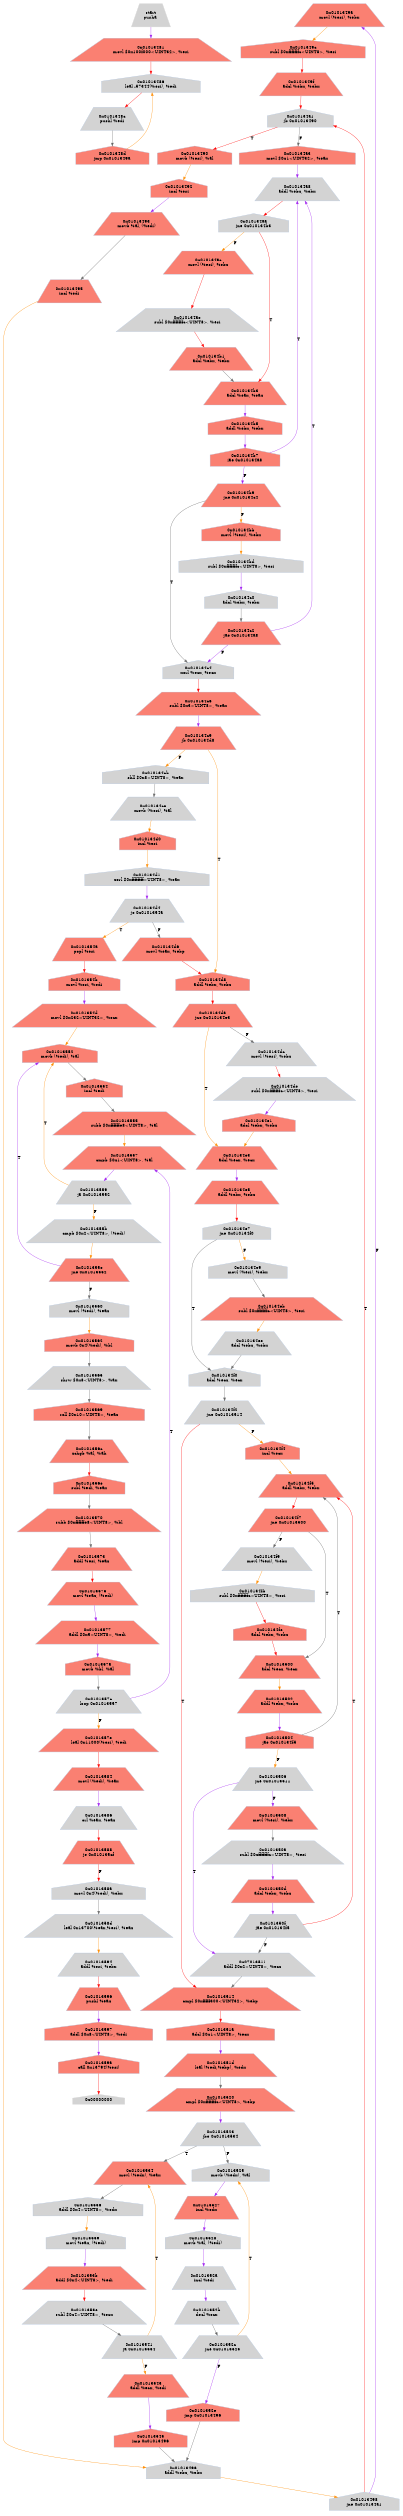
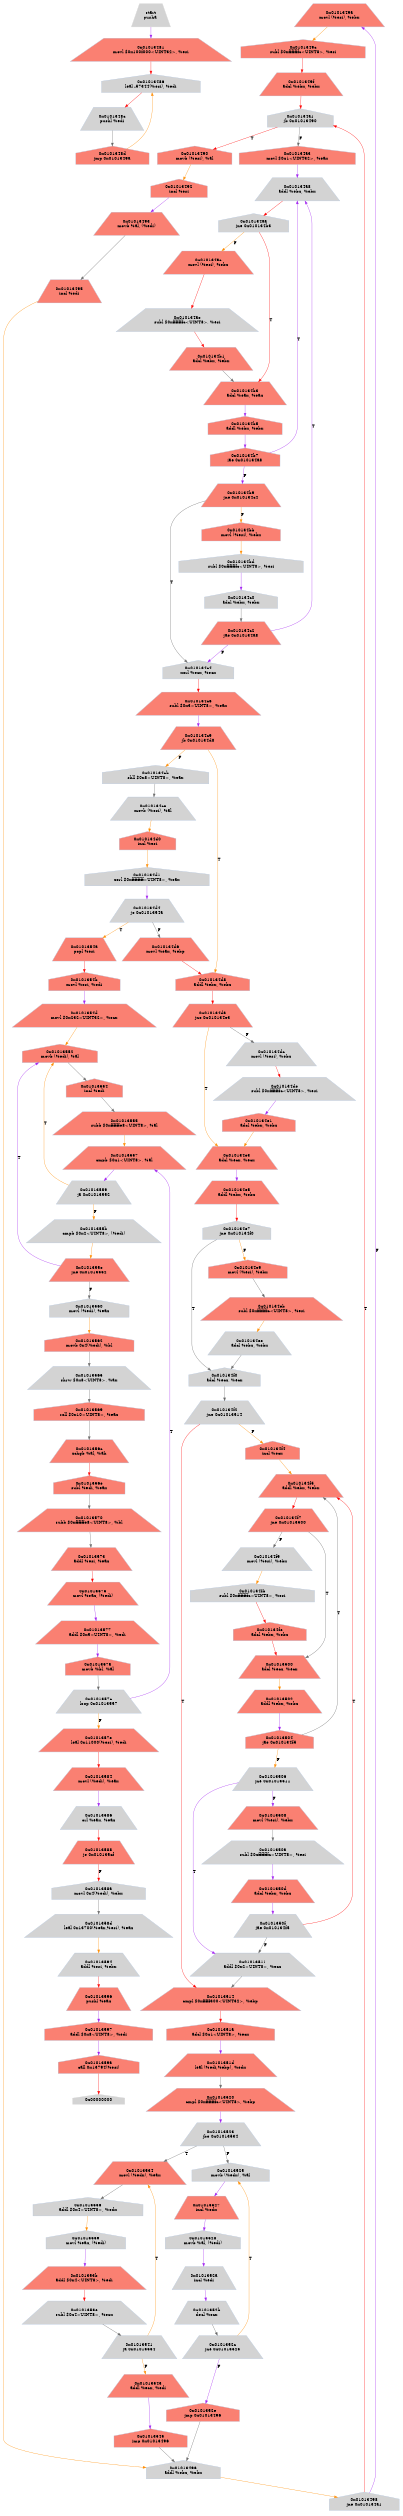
  digraph {
    node [color=lightsteelblue fillcolor=salmon shape=trapezium style=filled]
    edge [color=purple]
    n1 [color=lightgrey fillcolor=lightgrey label="start\npusha "]
    n2 [label="0x01013481\nmovl $0x100f000<UINT32>, %esi"]
    n3 [fillcolor=lightgrey label="0x01013486\nleal -57344(%esi), %edi" shape=house]
    n4 [fillcolor=lightgrey label="0x0101348c\npushl %edi"]
    n5 [label="0x0101348d\njmp 0x0101349a" shape=house]
    n6 [label="0x0101349a\nmovl (%esi), %ebx"]
    n7 [label="0x0101349c\nsubl $0xfffffffc<UINT8>, %esi" shape=house]
    n8 [label="0x0101349f\nadcl %ebx, %ebx"]
    n9 [fillcolor=lightgrey label="0x010134a1\njb 0x01013490" shape=house]
    n10 [label="0x01013490\nmovb (%esi), %al" shape=house]
    n11 [label="0x010134a3\nmovl $0x1<UINT32>, %eax" shape=house]
    n12 [label="0x01013492\nincl %esi" shape=house]
    n13 [fillcolor=lightgrey label="0x010134a8\naddl %ebx, %ebx"]
    n14 [label="0x01013493\nmovb %al, (%edi)"]
    n15 [label="0x01013495\nincl %edi"]
    n16 [fillcolor=lightgrey label="0x01013496\naddl %ebx, %ebx" shape=house]
    n17 [fillcolor=lightgrey label="0x01013498\njne 0x010134a1" shape=house]
    n18 [fillcolor=lightgrey label="0x010134aa\njne 0x010134b3" shape=house]
    n19 [label="0x010134b3\nadcl %eax, %eax"]
    n20 [label="0x010134ac\nmovl (%esi), %ebx"]
    n21 [label="0x010134b5\naddl %ebx, %ebx" shape=house]
    n22 [fillcolor=lightgrey label="0x010134ae\nsubl $0xfffffffc<UINT8>, %esi"]
    n23 [label="0x010134b7\njae 0x010134a8" shape=house]
    n24 [label="0x010134b9\njne 0x010134c4"]
    n25 [fillcolor=lightgrey label="0x010134c4\nxorl %ecx, %ecx" shape=house]
    n26 [label="0x010134bb\nmovl (%esi), %ebx" shape=house]
    n27 [label="0x010134c6\nsubl $0x3<UINT8>, %eax"]
    n28 [fillcolor=lightgrey label="0x010134bd\nsubl $0xfffffffc<UINT8>, %esi" shape=house]
    n29 [label="0x010134c9\njb 0x010134d8"]
    n30 [fillcolor=lightgrey label="0x010134cb\nshll $0x8<UINT8>, %eax" shape=house]
    n31 [label="0x010134d8\naddl %ebx, %ebx" shape=house]
    n32 [fillcolor=lightgrey label="0x010134ce\nmovb (%esi), %al"]
    n33 [label="0x010134da\njne 0x010134e3"]
    n34 [label="0x010134d0\nincl %esi" shape=house]
    n35 [fillcolor=lightgrey label="0x010134d1\nxorl $0xffffffff<UINT8>, %eax" shape=house]
    n36 [fillcolor=lightgrey label="0x010134d4\nje 0x0101354a"]
    n37 [label="0x010134d6\nmovl %eax, %ebp"]
    n38 [label="0x0101354a\npopl %esi"]
    n39 [label="0x0101354b\nmovl %esi, %edi" shape=house]
    n40 [label="0x010134e3\nadcl %ecx, %ecx"]
    n41 [fillcolor=lightgrey label="0x010134dc\nmovl (%esi), %ebx"]
    n42 [label="0x010134e5\naddl %ebx, %ebx"]
    n43 [fillcolor=lightgrey label="0x010134de\nsubl $0xfffffffc<UINT8>, %esi"]
    n44 [fillcolor=lightgrey label="0x010134e7\njne 0x010134f0" shape=house]
    n45 [fillcolor=lightgrey label="0x010134f0\nadcl %ecx, %ecx" shape=house]
-   n46 [fillcolor=lightgrey label="0x010134e9\nmovl (%esi), %ebx" shape=house]
+   n46 [label="0x010134e9\nmovl (%esi), %ebx" shape=house]
    n47 [fillcolor=lightgrey label="0x010134f2\njne 0x01013514"]
    n48 [label="0x010134eb\nsubl $0xfffffffc<UINT8>, %esi"]
    n49 [label="0x01013514\ncmpl $0xfffff300<UINT32>, %ebp"]
    n50 [label="0x010134f4\nincl %ecx" shape=house]
    n51 [label="0x0101351a\nadcl $0x1<UINT8>, %ecx" shape=house]
    n52 [label="0x010134f5\naddl %ebx, %ebx"]
    n53 [label="0x0101351d\nleal (%edi,%ebp), %edx"]
    n54 [label="0x01013520\ncmpl $0xfffffffc<UINT8>, %ebp"]
    n55 [fillcolor=lightgrey label="0x01013523\njbe 0x01013534"]
    n56 [label="0x01013534\nmovl (%edx), %eax"]
    n57 [fillcolor=lightgrey label="0x01013525\nmovb (%edx), %al" shape=house]
    n58 [fillcolor=lightgrey label="0x01013536\naddl $0x4<UINT8>, %edx" shape=house]
    n59 [label="0x01013527\nincl %edx"]
    n60 [fillcolor=lightgrey label="0x01013539\nmovl %eax, (%edi)" shape=house]
    n61 [label="0x0101353b\naddl $0x4<UINT8>, %edi"]
    n62 [fillcolor=lightgrey label="0x0101353e\nsubl $0x4<UINT8>, %ecx"]
    n63 [fillcolor=lightgrey label="0x01013541\nja 0x01013534"]
    n64 [label="0x01013543\naddl %ecx, %edi"]
    n65 [label="0x01013545\njmp 0x01013496" shape=house]
    n66 [fillcolor=lightgrey label="0x01013528\nmovb %al, (%edi)" shape=house]
    n67 [fillcolor=lightgrey label="0x0101352a\nincl %edi"]
    n68 [fillcolor=lightgrey label="0x0101352b\ndecl %ecx"]
    n69 [fillcolor=lightgrey label="0x0101352c\njne 0x01013525"]
    n70 [label="0x0101352e\njmp 0x01013496" shape=house]
    n71 [fillcolor=lightgrey label="0x010134ee\nadcl %ebx, %ebx"]
    n72 [label="0x010134b1\nadcl %ebx, %ebx"]
    n73 [fillcolor=lightgrey label="0x010134c0\nadcl %ebx, %ebx" shape=house]
    n74 [label="0x010134c2\njae 0x010134a8"]
    n75 [label="0x010134f7\njne 0x01013500"]
    n76 [label="0x01013500\nadcl %ecx, %ecx"]
    n77 [fillcolor=lightgrey label="0x010134f9\nmovl (%esi), %ebx"]
    n78 [label="0x01013502\naddl %ebx, %ebx"]
    n79 [fillcolor=lightgrey label="0x010134fb\nsubl $0xfffffffc<UINT8>, %esi" shape=house]
    n80 [label="0x01013504\njae 0x010134f5" shape=house]
    n81 [fillcolor=lightgrey label="0x01013506\njne 0x01013511"]
-   n82 [fillcolor=lightgrey label="0x07013511\naddl $0x2<UINT8>, %ecx"]
+   n82 [fillcolor=lightgrey label="0x01013511\naddl $0x2<UINT8>, %ecx"]
    n83 [label="0x01013508\nmovl (%esi), %ebx"]
    n84 [fillcolor=lightgrey label="0x0101350a\nsubl $0xfffffffc<UINT8>, %esi"]
    n85 [label="0x010134fe\nadcl %ebx, %ebx" shape=house]
    n86 [label="0x010134e1\nadcl %ebx, %ebx" shape=house]
    n87 [label="0x0101350d\nadcl %ebx, %ebx"]
    n88 [fillcolor=lightgrey label="0x0101350f\njae 0x010134f5"]
    n89 [label="0x0101354d\nmovl $0x232<UINT32>, %ecx"]
    n90 [label="0x01013552\nmovb (%edi), %al" shape=house]
    n91 [label="0x01013554\nincl %edi" shape=house]
    n92 [label="0x01013555\nsubb $0xffffffe8<UINT8>, %al"]
    n93 [label="0x01013557\ncmpb $0x1<UINT8>, %al"]
    n94 [fillcolor=lightgrey label="0x01013559\nja 0x01013552"]
    n95 [fillcolor=lightgrey label="0x0101355b\ncmpb $0x2<UINT8>, (%edi)"]
    n96 [label="0x0101355e\njne 0x01013552"]
    n97 [fillcolor=lightgrey label="0x01013560\nmovl (%edi), %eax" shape=house]
    n98 [label="0x01013562\nmovb 0x4(%edi), %bl" shape=house]
    n99 [fillcolor=lightgrey label="0x01013565\nshrw $0x8<UINT8>, %ax"]
    n100 [label="0x01013569\nroll $0x10<UINT8>, %eax" shape=house]
    n101 [label="0x0101356c\nxchgb %al, %ah"]
    n102 [label="0x0101356e\nsubl %edi, %eax" shape=house]
    n103 [label="0x01013570\nsubb $0xffffffe8<UINT8>, %bl"]
    n104 [label="0x01013573\naddl %esi, %eax"]
    n105 [label="0x01013575\nmovl %eax, (%edi)"]
    n106 [label="0x01013577\naddl $0x5<UINT8>, %edi"]
    n107 [label="0x0101357a\nmovb %bl, %al" shape=house]
    n108 [fillcolor=lightgrey label="0x0101357c\nloop 0x01013557"]
    n109 [label="0x0101357e\nleal 0x11000(%esi), %edi"]
    n110 [label="0x01013584\nmovl (%edi), %eax"]
    n111 [fillcolor=lightgrey label="0x01013586\norl %eax, %eax"]
    n112 [label="0x01013588\nje 0x010135cf"]
    n113 [fillcolor=lightgrey label="0x0101358a\nmovl 0x4(%edi), %ebx" shape=house]
    n114 [fillcolor=lightgrey label="0x0101358d\nleal 0x13700(%eax,%esi), %eax"]
    n115 [fillcolor=lightgrey label="0x01013594\naddl %esi, %ebx"]
    n116 [label="0x01013596\npushl %eax"]
    n117 [label="0x01013597\naddl $0x8<UINT8>, %edi" shape=house]
    n118 [label="0x0101359a\ncall 0x13794(%esi)" shape=house]
    n119 [color=lightgrey fillcolor=lightgrey label="0x00000000" shape=house]
    n1 -> n2
    n2 -> n3 [color=red]
    n3 -> n4 [color=red]
    n4 -> n5 [color=gray40]
    n5 -> n3 [color=darkorange]
    n6 -> n7 [color=darkorange]
    n7 -> n8 [color=red]
    n8 -> n9 [color=red]
    n9 -> n10 [color=red label=T]
    n9 -> n11 [color=gray40 label=F]
    n10 -> n12 [color=darkorange]
    n11 -> n13
    n12 -> n14
    n13 -> n18 [color=red]
    n14 -> n15 [color=gray40]
    n15 -> n16 [color=darkorange]
    n16 -> n17 [color=darkorange]
    n17 -> n6 [label=F]
    n17 -> n9 [color=red label=T]
    n18 -> n19 [color=red label=T]
    n18 -> n20 [color=darkorange label=F]
    n19 -> n21
    n20 -> n22 [color=red]
    n21 -> n23
    n22 -> n72 [color=red]
    n23 -> n13 [label=T]
    n23 -> n24 [label=F]
    n24 -> n25 [color=gray40 label=T]
    n24 -> n26 [color=darkorange label=F]
    n25 -> n27 [color=red]
    n26 -> n28 [color=darkorange]
    n27 -> n29
    n28 -> n73
    n29 -> n30 [color=darkorange label=F]
    n29 -> n31 [color=darkorange label=T]
    n30 -> n32 [color=gray40]
    n31 -> n33 [color=red]
    n32 -> n34 [color=darkorange]
    n33 -> n40 [color=darkorange label=T]
    n33 -> n41 [color=gray40 label=F]
    n34 -> n35 [color=darkorange]
    n35 -> n36
    n36 -> n37 [color=gray40 label=F]
    n36 -> n38 [color=darkorange label=T]
    n37 -> n31 [color=red]
    n38 -> n39 [color=red]
    n39 -> n89
    n40 -> n42
    n41 -> n43 [color=red]
    n42 -> n44 [color=red]
    n43 -> n86
    n44 -> n45 [color=gray40 label=T]
    n44 -> n46 [color=darkorange label=F]
    n45 -> n47 [color=gray40]
    n46 -> n48 [color=gray40]
    n47 -> n49 [color=red label=T]
    n47 -> n50 [color=darkorange label=F]
    n48 -> n71 [color=darkorange]
    n49 -> n51 [color=red]
    n50 -> n52 [color=darkorange]
    n51 -> n53
    n52 -> n75 [color=red]
    n53 -> n54 [color=gray40]
    n54 -> n55
    n55 -> n56 [color=gray40 label=T]
    n55 -> n57 [color=gray40 label=F]
    n56 -> n58 [color=gray40]
    n57 -> n59
    n58 -> n60 [color=darkorange]
    n59 -> n66
    n60 -> n61
    n61 -> n62 [color=red]
    n62 -> n63 [color=gray40]
    n63 -> n56 [color=darkorange label=T]
    n63 -> n64 [color=darkorange label=F]
    n64 -> n65
    n65 -> n16 [color=gray40]
    n66 -> n67
    n67 -> n68
    n68 -> n69 [color=gray40]
    n69 -> n57 [color=darkorange label=T]
    n69 -> n70 [label=F]
    n70 -> n16 [color=gray40]
    n71 -> n45 [color=gray40]
    n72 -> n19 [color=gray40]
    n73 -> n74 [color=gray40]
    n74 -> n13 [label=T]
    n74 -> n25 [label=F]
    n75 -> n76 [color=gray40 label=T]
    n75 -> n77 [color=gray40 label=F]
    n76 -> n78 [color=darkorange]
    n77 -> n79 [color=darkorange]
    n78 -> n80
    n79 -> n85 [color=red]
    n80 -> n52 [color=gray40 label=T]
    n80 -> n81 [color=darkorange label=F]
    n81 -> n82 [label=T]
    n81 -> n83 [label=F]
    n82 -> n49 [color=gray40]
    n83 -> n84 [color=gray40]
    n84 -> n87
    n85 -> n76 [color=red]
    n86 -> n40 [color=darkorange]
    n87 -> n88
    n88 -> n52 [color=red label=T]
    n88 -> n82 [color=gray40 label=F]
    n89 -> n90 [color=darkorange]
    n90 -> n91 [color=gray40]
    n91 -> n92 [color=gray40]
    n92 -> n93 [color=darkorange]
    n93 -> n94
    n94 -> n90 [color=darkorange label=T]
    n94 -> n95 [color=darkorange label=F]
    n95 -> n96 [color=darkorange]
    n96 -> n90 [label=T]
    n96 -> n97 [color=gray40 label=F]
    n97 -> n98 [color=darkorange]
    n98 -> n99 [color=gray40]
    n99 -> n100 [color=gray40]
    n100 -> n101 [color=gray40]
    n101 -> n102 [color=red]
    n102 -> n103 [color=gray40]
    n103 -> n104 [color=gray40]
    n104 -> n105 [color=red]
    n105 -> n106
    n106 -> n107
    n107 -> n108 [color=gray40]
    n108 -> n93 [label=T]
    n108 -> n109 [color=darkorange label=F]
    n109 -> n110 [color=red]
    n110 -> n111
    n111 -> n112 [color=red]
    n112 -> n113 [color=red label=F]
    n113 -> n114 [color=gray40]
    n114 -> n115 [color=darkorange]
    n115 -> n116 [color=red]
    n116 -> n117
    n117 -> n118
    n118 -> n119 [color=red]
  }
